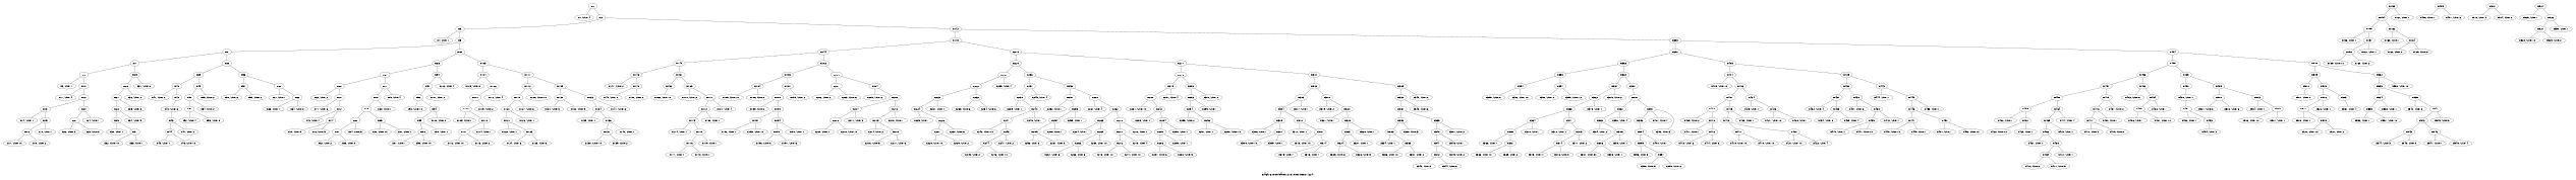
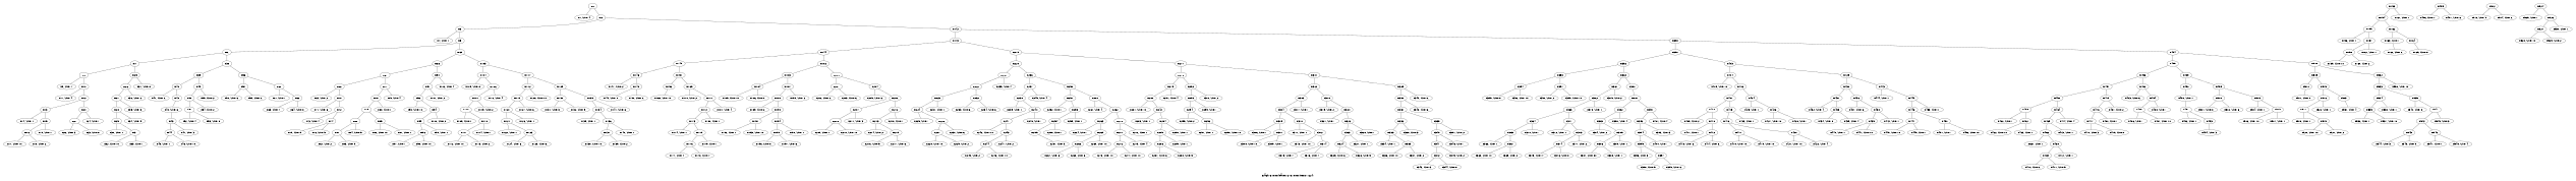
  graph {
    label="Graph G. Num leaves: 276. Num items: 1224."
    n1 [label=R0]
    n2 [label="L1, Size: 4"]
    n3 [label=N2]
    n4 [label=N3]
    n5 [label=N142]
    n6 [label="L4, Size: 1"]
    n7 [label=N5]
    n8 [label=N143]
    n9 [label=N350]
    n10 [label=N6]
    n11 [label=N65]
    n12 [label=N7]
    n13 [label=N38]
    n14 [label=N66]
    n15 [label=N103]
    n16 [label=N8]
    n17 [label=N25]
    n18 [label=N39]
    n19 [label=N56]
    n20 [label="L9, Size: 7"]
    n21 [label=N10]
    n22 [label=N26]
    n23 [label="L37, Size: 8"]
    n24 [label="L11, Size: 4"]
    n25 [label=N12]
    n26 [label=N13]
    n27 [label=N20]
    n28 [label="L14, Size: 1"]
    n29 [label=N15]
    n30 [label=N21]
    n31 [label="L24, Size: 1"]
    n32 [label=N16]
    n33 [label="L19, Size: 7"]
    n34 [label="L17, Size: 10"]
    n35 [label="L18, Size: 2"]
    n36 [label="L22, Size: 3"]
    n37 [label="L23, Size: 8"]
    n38 [label=N27]
    n39 [label="L36, Size: 6"]
    n40 [label=N28]
    n41 [label="L35, Size: 3"]
    n42 [label=N29]
    n43 [label="L34, Size: 5"]
    n44 [label="L30, Size: 1"]
    n45 [label=N31]
    n46 [label="L32, Size: 10"]
    n47 [label="L33, Size: 1"]
    n48 [label=N40]
    n49 [label=N49]
    n50 [label=N57]
    n51 [label=N60]
    n52 [label="L41, Size: 6"]
    n53 [label=N42]
    n54 [label=N50]
    n55 [label="L55, Size: 2"]
    n56 [label="L48, Size: 6"]
    n57 [label=N43]
    n58 [label=N44]
    n59 [label="L47, Size: 3"]
    n60 [label="L45, Size: 1"]
    n61 [label="L46, Size: 10"]
    n62 [label=N51]
    n63 [label="L54, Size: 2"]
    n64 [label="L52, Size: 4"]
    n65 [label="L53, Size: 8"]
    n66 [label="L58, Size: 6"]
    n67 [label="L59, Size: 6"]
    n68 [label="L61, Size: 1"]
    n69 [label=N62]
    n70 [label="L63, Size: 7"]
    n71 [label="L64, Size: 8"]
    n72 [label=N67]
    n73 [label=N90]
    n74 [label=N104]
    n75 [label=N117]
    n76 [label=N68]
    n77 [label=N77]
    n78 [label=N91]
    n79 [label="L102, Size: 4"]
    n80 [label="L69, Size: 2"]
    n81 [label=N70]
    n82 [label=N78]
    n83 [label="L89, Size: 4"]
    n84 [label="L71, Size: 6"]
    n85 [label=N72]
    n86 [label="L73, Size: 4"]
    n87 [label=N74]
    n88 [label="L75, Size: 9"]
    n89 [label="L76, Size: 5"]
    n90 [label=N79]
    n91 [label="L88, Size: 1"]
    n92 [label=N80]
    n93 [label=N85]
    n94 [label=N81]
    n95 [label="L84, Size: 5"]
    n96 [label="L86, Size: 10"]
    n97 [label="L87, Size: 1"]
    n98 [label="L82, Size: 2"]
    n99 [label="L83, Size: 9"]
    n100 [label=N92]
    n101 [label="L101, Size: 2"]
    n102 [label="L93, Size: 10"]
    n103 [label=N94]
    n104 [label=N95]
    n105 [label="L100, Size: 2"]
    n106 [label=N96]
    n107 [label="L99, Size: 1"]
    n108 [label="L97, Size: 1"]
    n109 [label="L98, Size: 10"]
    n110 [label="L105, Size: 8"]
    n111 [label=N106]
    n112 [label=N112]
    n113 [label=N129]
    n114 [label=N107]
    n115 [label="L116, Size: 4"]
    n116 [label=N108]
    n117 [label="L115, Size: 2"]
    n118 [label="L109, Size: 1"]
    n119 [label=N110]
    n120 [label=N111]
    n121 [label="L114, Size: 1"]
    n122 [label="L112, Size: 10"]
    n123 [label="L113, Size: 2"]
    n124 [label=N119]
    n125 [label="L128, Size: 10"]
    n126 [label=N130]
    n127 [label=N133]
    n128 [label=N120]
    n129 [label="L127, Size: 6"]
    n130 [label=N121]
    n131 [label="L126, Size: 1"]
    n132 [label="L122, Size: 1"]
    n133 [label=N123]
    n134 [label="L124, Size: 6"]
    n135 [label="L125, Size: 6"]
    n136 [label="L131, Size: 3"]
    n137 [label="L132, Size: 9"]
    n138 [label=N134]
    n139 [label="L141, Size: 6"]
    n140 [label="L135, Size: 1"]
    n141 [label=N136]
    n142 [label=N137]
    n143 [label="L140, Size: 1"]
    n144 [label="L138, Size: 10"]
    n145 [label="L139, Size: 2"]
    n146 [label=N144]
    n147 [label=N219]
    n148 [label=N351]
    n149 [label=N454]
    n150 [label=N145]
    n151 [label=N182]
    n152 [label=N220]
    n153 [label=N277]
    n154 [label=N146]
    n155 [label=N151]
    n156 [label=N183]
    n157 [label=N200]
    n158 [label="L147, Size: 2"]
    n159 [label=N148]
    n160 [label=N152]
    n161 [label=N169]
    n162 [label="L149, Size: 8"]
    n163 [label="L150, Size: 6"]
    n164 [label="L168, Size: 10"]
    n165 [label="L170, Size: 2"]
    n166 [label=N171]
    n167 [label=N153]
    n168 [label=N154]
    n169 [label="L167, Size: 1"]
    n170 [label=N155]
    n171 [label=N162]
    n172 [label="L156, Size: 1"]
    n173 [label=N157]
    n174 [label="L163, Size: 1"]
    n175 [label=N164]
    n176 [label=N158]
    n177 [label="L161, Size: 1"]
    n178 [label="L159, Size: 10"]
    n179 [label="L160, Size: 2"]
    n180 [label="L165, Size: 8"]
    n181 [label="L166, Size: 6"]
    n182 [label=N172]
    n183 [label="L181, Size: 4"]
    n184 [label=N173]
    n185 [label="L180, Size: 1"]
    n186 [label="L174, Size: 1"]
    n187 [label=N175]
    n188 [label=N176]
    n189 [label="L179, Size: 1"]
    n190 [label="L177, Size: 4"]
    n191 [label="L178, Size: 7"]
    n192 [label=N184]
    n193 [label=N187]
    n194 [label=N201]
    n195 [label=N204]
    n196 [label="L185, Size: 10"]
    n197 [label="L186, Size: 8"]
    n198 [label=N188]
    n199 [label="L199, Size: 6"]
    n200 [label="L189, Size: 2"]
    n201 [label=N190]
    n202 [label=N191]
    n203 [label=N194]
    n204 [label="L192, Size: 1"]
    n205 [label="L193, Size: 10"]
    n206 [label=N195]
    n207 [label="L198, Size: 1"]
    n208 [label="L196, Size: 8"]
    n209 [label="L197, Size: 6"]
    n210 [label="L202, Size: 6"]
    n211 [label="L203, Size: 6"]
    n212 [label="L205, Size: 6"]
    n213 [label=N206]
    n214 [label=N207]
    n215 [label=N212]
    n216 [label=N208]
    n217 [label="L211, Size: 3"]
    n218 [label=N213]
    n219 [label="L218, Size: 1"]
    n220 [label="L209, Size: 1"]
    n221 [label="L210, Size: 10"]
    n222 [label="L214, Size: 2"]
    n223 [label=N215]
    n224 [label="L216, Size: 5"]
    n225 [label="L217, Size: 6"]
    n226 [label=N221]
    n227 [label=N236]
    n228 [label=N278]
    n229 [label=N301]
    n230 [label=N222]
    n231 [label="L235, Size: 4"]
    n232 [label=N237]
    n233 [label=N250]
    n234 [label=N223]
    n235 [label=N232]
    n236 [label=N224]
    n237 [label="L231, Size: 1"]
    n238 [label="L233, Size: 6"]
    n239 [label="L234, Size: 6"]
    n240 [label="L225, Size: 1"]
    n241 [label=N226]
    n242 [label=N227]
    n243 [label="L230, Size: 6"]
    n244 [label="L228, Size: 10"]
    n245 [label="L229, Size: 2"]
    n246 [label=N238]
    n247 [label="L249, Size: 4"]
    n248 [label=N251]
    n249 [label=N260]
    n250 [label="L239, Size: 1"]
    n251 [label=N240]
    n252 [label=N241]
    n253 [label="L248, Size: 1"]
    n254 [label="L242, Size: 10"]
    n255 [label=N243]
    n256 [label=N244]
    n257 [label="L247, Size: 2"]
    n258 [label="L245, Size: 2"]
    n259 [label="L246, Size: 10"]
    n260 [label="L252, Size: 1"]
    n261 [label=N253]
    n262 [label="L261, Size: 4"]
    n263 [label=N262]
    n264 [label=N254]
    n265 [label="L259, Size: 1"]
    n266 [label=N255]
    n267 [label="L258, Size: 1"]
-   n268 [label="L256, Size: 6"]
    n269 [label="L257, Size: 5"]
    n270 [label=N263]
    n271 [label=N270]
    n272 [label="L264, Size: 1"]
    n273 [label=N265]
    n274 [label=N271]
    n275 [label="L276, Size: 1"]
    n276 [label=N266]
    n277 [label="L269, Size: 10"]
    n278 [label="L267, Size: 6"]
    n279 [label="L268, Size: 6"]
    n280 [label=N272]
    n281 [label="L275, Size: 4"]
    n282 [label="L273, Size: 10"]
    n283 [label="L274, Size: 10"]
    n284 [label=N279]
    n285 [label=N292]
    n286 [label=N302]
    n287 [label=N329]
    n288 [label=N280]
    n289 [label="L291, Size: 4"]
    n290 [label=N293]
    n291 [label="L300, Size: 2"]
    n292 [label="L281, Size: 10"]
    n293 [label=N242]
    n294 [label="L283, Size: 1"]
    n295 [label=N284]
    n296 [label=N285]
    n297 [label="L290, Size: 1"]
    n298 [label=N286]
    n299 [label="L289, Size: 1"]
    n300 [label="L287, Size: 6"]
    n301 [label="L288, Size: 5"]
    n302 [label=N294]
    n303 [label="L299, Size: 1"]
    n304 [label="L295, Size: 2"]
    n305 [label=N296]
    n306 [label="L297, Size: 1"]
    n307 [label="L298, Size: 10"]
    n308 [label=N303]
    n309 [label=N318]
    n310 [label=N330]
    n311 [label="L349, Size: 6"]
    n312 [label=N304]
    n313 [label="L317, Size: 1"]
    n314 [label="L319, Size: 2"]
    n315 [label=N320]
    n316 [label=N305]
    n317 [label=N310]
    n318 [label="L306, Size: 1"]
    n319 [label=N307]
    n320 [label="L311, Size: 1"]
    n321 [label=N312]
    n322 [label="L308, Size: 10"]
    n323 [label="L309, Size: 1"]
    n324 [label="L313, Size: 10"]
    n325 [label=N314]
    n326 [label="L315, Size: 7"]
    n327 [label="L316, Size: 7"]
    n328 [label="L321, Size: 1"]
    n329 [label=N322]
    n330 [label=N323]
    n331 [label="L328, Size: 1"]
    n332 [label=N324]
    n333 [label="L327, Size: 1"]
    n334 [label="L325, Size: 6"]
    n335 [label="L326, Size: 5"]
    n336 [label=N331]
    n337 [label="L348, Size: 6"]
    n338 [label=N332]
    n339 [label=N339]
    n340 [label=N333]
    n341 [label="L338, Size: 3"]
    n342 [label=N340]
    n343 [label="L397, Size: 2"]
    n344 [label="L334, Size: 1"]
    n345 [label=N335]
    n346 [label="L336, Size: 10"]
    n347 [label="L337, Size: 2"]
    n348 [label=N341]
    n349 [label="L346, Size: 1"]
    n350 [label=N342]
    n351 [label="L345, Size: 2"]
    n352 [label="L343, Size: 3"]
    n353 [label="L344, Size: 8"]
    n354 [label=N352]
    n355 [label=N403]
    n356 [label=N455]
    n357 [label=N508]
    n358 [label=N353]
    n359 [label=N360]
    n360 [label=N404]
    n361 [label=N429]
    n362 [label=N354]
    n363 [label=N357]
    n364 [label=N361]
    n365 [label=N380]
    n366 [label="L355, Size: 8"]
    n367 [label="L356, Size: 10"]
    n368 [label="L358, Size: 2"]
    n369 [label="L359, Size: 10"]
    n370 [label=N362]
    n371 [label="L379, Size: 2"]
    n372 [label=N681]
    n373 [label=N363]
    n374 [label="L378, Size: 1"]
    n375 [label=N364]
    n376 [label=N371]
    n377 [label=N365]
    n378 [label="L370, Size: 1"]
    n379 [label="L372, Size: 1"]
    n380 [label=N373]
    n381 [label="L366, Size: 1"]
    n382 [label=N367]
    n383 [label="L368, Size: 10"]
    n384 [label="L369, Size: 2"]
    n385 [label=N374]
    n386 [label="L377, Size: 2"]
    n387 [label="L375, Size: 4"]
    n388 [label="L376, Size: 8"]
    n389 [label=N382]
    n390 [label=N391]
    n391 [label=N383]
    n392 [label="L390, Size: 4"]
    n393 [label=N392]
    n394 [label="L401, Size: 4"]
    n395 [label="L384, Size: 2"]
    n396 [label=N385]
    n397 [label=N386]
    n398 [label="L389, Size: 1"]
    n399 [label="L387, Size: 80"]
    n400 [label="L388, Size: 1"]
    n401 [label="L393, Size: 3"]
    n402 [label=N394]
    n403 [label=N395]
    n404 [label="L400, Size: 1"]
    n405 [label="L396, Size: 3"]
    n406 [label=N397]
    n407 [label="L398, Size: 5"]
    n408 [label="L399, Size: 6"]
    n409 [label="L405, Size: 10"]
    n410 [label=N406]
    n411 [label=N430]
    n412 [label=N443]
    n413 [label=N407]
    n414 [label=N424]
    n415 [label=N408]
    n416 [label=N415]
    n417 [label="L425, Size: 1"]
    n418 [label=N426]
    n419 [label="L409, Size: 2"]
    n420 [label=N410]
    n421 [label=N416]
    n422 [label="L423, Size: 1"]
    n423 [label="L411, Size: 1"]
    n424 [label=N412]
    n425 [label="L413, Size: 6"]
    n426 [label="L414, Size: 6"]
    n427 [label=N417]
    n428 [label=N420]
    n429 [label="L418, Size: 10"]
    n430 [label="L419, Size: 10"]
    n431 [label="L421, Size: 10"]
    n432 [label="L422, Size: 4"]
    n433 [label="L427, Size: 10"]
    n434 [label="L428, Size: 1"]
    n435 [label=N431]
    n436 [label=N436]
    n437 [label="L444, Size: 1"]
    n438 [label=N445]
    n439 [label="L432, Size: 4"]
    n440 [label=N433]
    n441 [label="L437, Size: 6"]
    n442 [label=N438]
    n443 [label="L434, Size: 8"]
    n444 [label="L435, Size: 4"]
    n445 [label=N439]
    n446 [label="L442, Size: 1"]
    n447 [label="L440, Size: 1"]
    n448 [label="L441, Size: 10"]
    n449 [label=N446]
    n450 [label="L453, Size: 1"]
    n451 [label=N447]
    n452 [label=N450]
    n453 [label="L448, Size: 10"]
    n454 [label="L449, Size: 1"]
    n455 [label="L451, Size: 1"]
    n456 [label="L452, Size: 10"]
    n457 [label=N456]
    n458 [label=N489]
    n459 [label=N509]
    n460 [label=N532]
    n461 [label=N457]
    n462 [label=N482]
    n463 [label=N490]
    n464 [label=N499]
    n465 [label=N458]
    n466 [label=N475]
    n467 [label="L483, Size: 6"]
    n468 [label=N484]
    n469 [label=N459]
    n470 [label=N464]
    n471 [label=N476]
    n472 [label="L481, Size: 2"]
    n473 [label="L460, Size: 1"]
    n474 [label=N461]
    n475 [label=N465]
    n476 [label="L474, Size: 4"]
    n477 [label="L462, Size: 10"]
    n478 [label="L463, Size: 1"]
    n479 [label=N466]
    n480 [label="L473, Size: 1"]
-   n481 [label="L467, Size: 1"]
+   n481 [label="L667, Size: 1"]
    n482 [label=N468]
    n483 [label=N469]
    n484 [label="L472, Size: 1"]
    n485 [label="L470, Size: 6"]
    n486 [label="L471, Size: 5"]
    n487 [label=N477]
    n488 [label="L480, Size: 1"]
    n489 [label="L478, Size: 3"]
    n490 [label="L479, Size: 8"]
    n491 [label=N485]
    n492 [label="L488, Size: 1"]
    n493 [label="L486, Size: 1"]
    n494 [label="L487, Size: 10"]
    n495 [label="L498, Size: 1"]
    n496 [label=N500]
    n497 [label=N503]
    n498 [label=N491]
    n499 [label="L492, Size: 1"]
    n500 [label=N493]
    n501 [label="L494, Size: 3"]
    n502 [label=N495]
    n503 [label="L496, Size: 7"]
    n504 [label="L497, Size: 6"]
    n505 [label="L501, Size: 8"]
    n506 [label="L502, Size: 6"]
    n507 [label="L504, Size: 1"]
    n508 [label=N505]
    n509 [label="L506, Size: 10"]
    n510 [label="L507, Size: 1"]
    n511 [label=N510]
    n512 [label=N515]
    n513 [label=N533]
    n514 [label="L550, Size: 10"]
    n515 [label="L511, Size: 8"]
    n516 [label=N516]
    n517 [label=N523]
    n518 [label=N512]
    n519 [label="L513, Size: 5"]
    n520 [label="L514, Size: 6"]
    n521 [label=N517]
    n522 [label="L522, Size: 1"]
    n523 [label="L531, Size: 4"]
    n524 [label="L518, Size: 1"]
    n525 [label=N519]
    n526 [label="L520, Size: 10"]
    n527 [label="L521, Size: 2"]
    n528 [label=N524]
    n529 [label="L525, Size: 1"]
    n530 [label=N526]
    n531 [label=N527]
    n532 [label="L530, Size: 1"]
    n533 [label="L528, Size: 10"]
    n534 [label="L529, Size: 2"]
    n535 [label=N534]
    n536 [label=N539]
    n537 [label=N535]
    n538 [label="L538, Size: 1"]
    n539 [label="L540, Size: 8"]
    n540 [label=N541]
    n541 [label="L536, Size: 1"]
    n542 [label="L537, Size: 10"]
    n543 [label=N542]
    n544 [label="L549, Size: 3"]
    n545 [label=N543]
    n546 [label=N546]
    n547 [label="L544, Size: 3"]
    n548 [label="L545, Size: 9"]
    n549 [label="L547, Size: 7"]
    n550 [label="L548, Size: 4"]
    n1 -- n2
    n1 -- n3
    n3 -- n4
    n3 -- n5
    n4 -- n6
    n4 -- n7
    n5 -- n8
    n5 -- n9
    n7 -- n10
    n7 -- n11
    n8 -- n146
    n8 -- n147
    n9 -- n148
    n9 -- n149
    n10 -- n12
    n10 -- n13
    n11 -- n14
    n11 -- n15
    n12 -- n16
    n12 -- n17
    n13 -- n18
    n13 -- n19
    n14 -- n72
    n14 -- n73
    n15 -- n74
    n15 -- n75
    n16 -- n20
    n16 -- n21
    n17 -- n22
    n17 -- n23
    n18 -- n48
    n18 -- n49
    n19 -- n50
    n19 -- n51
    n21 -- n24
    n21 -- n25
    n22 -- n38
    n22 -- n39
    n25 -- n26
    n25 -- n27
    n26 -- n28
    n26 -- n29
    n27 -- n30
    n27 -- n31
    n29 -- n32
    n29 -- n33
    n30 -- n36
    n30 -- n37
    n32 -- n34
    n32 -- n35
    n38 -- n40
    n38 -- n41
    n40 -- n42
    n40 -- n43
    n42 -- n44
    n42 -- n45
    n45 -- n46
    n45 -- n47
    n48 -- n52
    n48 -- n53
    n49 -- n54
    n49 -- n55
    n50 -- n66
    n50 -- n67
    n51 -- n68
    n51 -- n69
    n53 -- n56
    n54 -- n62
    n54 -- n63
    n56 -- n57
    n57 -- n58
    n57 -- n59
    n58 -- n60
    n58 -- n61
    n62 -- n64
    n62 -- n65
    n69 -- n70
    n69 -- n71
    n72 -- n76
    n72 -- n77
    n73 -- n78
    n73 -- n79
    n74 -- n110
    n74 -- n111
    n75 -- n112
    n75 -- n113
    n76 -- n80
    n76 -- n81
    n77 -- n82
    n77 -- n83
    n78 -- n100
    n78 -- n101
    n81 -- n84
    n81 -- n85
    n82 -- n90
    n82 -- n91
    n85 -- n86
    n85 -- n87
    n87 -- n88
    n87 -- n89
    n90 -- n92
    n90 -- n93
    n92 -- n94
    n92 -- n95
    n93 -- n96
    n93 -- n97
    n94 -- n98
    n94 -- n99
    n100 -- n102
    n100 -- n103
    n103 -- n104
    n103 -- n105
    n104 -- n106
    n104 -- n107
    n106 -- n108
    n106 -- n109
    n111 -- n114
    n111 -- n115
    n112 -- n124
    n112 -- n125
    n113 -- n126
    n113 -- n127
    n114 -- n116
    n114 -- n117
    n116 -- n118
    n116 -- n119
    n119 -- n120
    n119 -- n121
    n120 -- n122
    n120 -- n123
    n124 -- n128
    n124 -- n129
    n126 -- n136
    n126 -- n137
    n127 -- n138
    n127 -- n139
    n128 -- n130
    n128 -- n131
    n130 -- n132
    n130 -- n133
    n133 -- n134
    n133 -- n135
    n138 -- n140
    n138 -- n141
    n141 -- n142
    n141 -- n143
    n142 -- n144
    n142 -- n145
    n146 -- n150
    n146 -- n151
    n147 -- n152
    n147 -- n153
    n148 -- n354
    n148 -- n355
    n149 -- n356
    n149 -- n357
    n150 -- n154
    n150 -- n155
    n151 -- n156
    n151 -- n157
    n152 -- n226
    n152 -- n227
    n153 -- n228
    n153 -- n229
    n154 -- n158
    n154 -- n159
    n155 -- n160
    n155 -- n161
    n156 -- n192
    n156 -- n193
    n157 -- n194
    n157 -- n195
    n159 -- n162
    n159 -- n163
    n160 -- n164
    n161 -- n165
    n161 -- n166
    n166 -- n182
    n166 -- n183
    n167 -- n168
    n167 -- n169
    n168 -- n170
    n168 -- n171
    n170 -- n172
    n170 -- n173
    n171 -- n174
    n171 -- n175
    n173 -- n176
    n173 -- n177
    n175 -- n180
-   n175 -- n181
+   n174 -- n181
    n176 -- n178
    n176 -- n179
    n182 -- n184
    n182 -- n185
    n184 -- n186
    n184 -- n187
    n187 -- n188
    n187 -- n189
    n188 -- n190
    n188 -- n191
    n192 -- n196
    n192 -- n197
    n193 -- n198
    n193 -- n199
    n194 -- n210
    n194 -- n211
    n195 -- n212
    n195 -- n213
    n198 -- n200
    n198 -- n201
    n201 -- n202
    n201 -- n203
    n202 -- n204
    n202 -- n205
    n203 -- n206
    n203 -- n207
    n206 -- n208
    n206 -- n209
    n213 -- n214
    n213 -- n215
    n214 -- n216
    n214 -- n217
    n215 -- n218
    n215 -- n219
    n216 -- n220
    n216 -- n221
    n218 -- n222
    n218 -- n223
    n223 -- n224
    n223 -- n225
    n226 -- n230
    n226 -- n231
    n227 -- n232
    n227 -- n233
    n228 -- n284
    n228 -- n285
    n229 -- n286
    n229 -- n287
    n230 -- n234
    n230 -- n235
    n232 -- n246
    n232 -- n247
    n233 -- n248
    n233 -- n249
    n234 -- n236
    n234 -- n237
    n235 -- n238
    n235 -- n239
    n236 -- n240
    n236 -- n241
    n241 -- n242
    n241 -- n243
    n242 -- n244
    n242 -- n245
    n246 -- n250
    n246 -- n251
    n248 -- n260
    n248 -- n261
    n249 -- n262
    n249 -- n263
    n251 -- n252
    n251 -- n253
    n252 -- n254
    n252 -- n255
    n255 -- n256
    n255 -- n257
    n256 -- n258
    n256 -- n259
    n261 -- n264
    n261 -- n265
    n263 -- n270
    n263 -- n271
    n264 -- n266
    n264 -- n267
-   n266 -- n268
    n266 -- n269
    n270 -- n272
    n270 -- n273
    n271 -- n274
    n271 -- n275
    n273 -- n276
    n273 -- n277
    n274 -- n280
    n274 -- n281
    n276 -- n278
    n276 -- n279
    n280 -- n282
    n280 -- n283
    n284 -- n288
    n284 -- n289
    n285 -- n290
    n285 -- n291
    n286 -- n308
    n286 -- n309
    n287 -- n310
    n287 -- n311
    n288 -- n292
    n288 -- n293
    n290 -- n302
    n290 -- n303
    n293 -- n294
    n293 -- n295
    n295 -- n296
    n295 -- n297
    n296 -- n298
    n296 -- n299
    n298 -- n300
    n298 -- n301
    n302 -- n304
    n302 -- n305
    n305 -- n306
    n305 -- n307
    n308 -- n312
    n308 -- n313
    n309 -- n314
    n309 -- n315
    n310 -- n336
    n310 -- n337
    n312 -- n316
    n312 -- n317
    n315 -- n328
    n315 -- n329
    n316 -- n318
    n316 -- n319
    n317 -- n320
    n317 -- n321
    n319 -- n322
    n319 -- n323
    n321 -- n324
    n321 -- n325
    n325 -- n326
    n325 -- n327
    n329 -- n330
    n329 -- n331
    n330 -- n332
    n330 -- n333
    n332 -- n334
    n332 -- n335
    n336 -- n338
    n336 -- n339
    n338 -- n340
    n338 -- n341
    n339 -- n342
    n339 -- n343
    n340 -- n344
    n340 -- n345
    n342 -- n348
    n342 -- n349
    n345 -- n346
    n345 -- n347
    n348 -- n350
    n348 -- n351
    n350 -- n352
    n350 -- n353
    n354 -- n358
    n354 -- n359
    n355 -- n360
    n355 -- n361
    n356 -- n457
    n356 -- n458
    n357 -- n459
    n357 -- n460
    n358 -- n362
    n358 -- n363
    n359 -- n364
    n359 -- n365
    n360 -- n409
    n360 -- n410
    n361 -- n411
    n361 -- n412
    n362 -- n366
    n362 -- n367
    n363 -- n368
    n363 -- n369
    n364 -- n370
    n364 -- n371
    n365 -- n372
    n370 -- n373
    n370 -- n374
    n372 -- n389
    n372 -- n390
    n373 -- n375
    n373 -- n376
    n375 -- n377
    n375 -- n378
    n376 -- n379
    n376 -- n380
    n377 -- n381
    n377 -- n382
    n380 -- n385
    n380 -- n386
    n382 -- n383
    n382 -- n384
    n385 -- n387
    n385 -- n388
    n389 -- n391
    n389 -- n392
    n390 -- n393
    n390 -- n394
    n391 -- n395
    n391 -- n396
-   n390 -- n401
+   n393 -- n401
    n393 -- n402
    n396 -- n397
    n396 -- n398
    n397 -- n399
    n397 -- n400
    n402 -- n403
    n402 -- n404
    n403 -- n405
    n403 -- n406
    n406 -- n407
    n406 -- n408
    n410 -- n413
    n410 -- n414
    n411 -- n435
    n411 -- n436
    n412 -- n437
    n412 -- n438
    n413 -- n415
    n413 -- n416
    n414 -- n417
    n414 -- n418
    n415 -- n419
    n415 -- n420
    n416 -- n421
    n416 -- n422
    n418 -- n433
    n418 -- n434
    n420 -- n423
    n420 -- n424
    n421 -- n427
    n421 -- n428
    n424 -- n425
    n424 -- n426
    n427 -- n429
    n427 -- n430
    n428 -- n431
    n428 -- n432
    n435 -- n439
    n435 -- n440
    n436 -- n441
    n436 -- n442
    n438 -- n449
    n438 -- n450
    n440 -- n443
    n440 -- n444
    n442 -- n445
    n442 -- n446
    n445 -- n447
    n445 -- n448
    n449 -- n451
    n449 -- n452
    n451 -- n453
    n451 -- n454
    n452 -- n455
    n452 -- n456
    n457 -- n461
    n457 -- n462
    n458 -- n463
    n458 -- n464
    n459 -- n511
    n459 -- n512
    n460 -- n513
    n460 -- n514
    n461 -- n465
    n461 -- n466
    n462 -- n467
    n462 -- n468
    n463 -- n495
    n464 -- n496
    n464 -- n497
    n465 -- n469
    n465 -- n470
    n466 -- n471
    n466 -- n472
    n468 -- n491
    n468 -- n492
    n469 -- n473
    n469 -- n474
    n470 -- n475
    n470 -- n476
    n471 -- n487
    n471 -- n488
    n474 -- n477
    n474 -- n478
    n475 -- n479
    n475 -- n480
    n479 -- n481
    n479 -- n482
    n482 -- n483
    n482 -- n484
    n483 -- n485
    n483 -- n486
    n487 -- n489
    n487 -- n490
    n491 -- n493
    n491 -- n494
    n495 -- n498
    n496 -- n505
    n496 -- n506
    n497 -- n507
    n497 -- n508
    n498 -- n499
    n498 -- n500
    n500 -- n501
    n502 -- n503
    n502 -- n504
    n508 -- n509
    n508 -- n510
    n511 -- n515
    n512 -- n516
    n512 -- n517
    n513 -- n535
    n513 -- n536
    n516 -- n521
    n516 -- n522
    n517 -- n523
    n518 -- n519
    n518 -- n520
    n521 -- n524
    n521 -- n525
    n525 -- n526
    n525 -- n527
    n528 -- n529
    n528 -- n530
    n530 -- n531
    n530 -- n532
    n531 -- n533
    n531 -- n534
    n535 -- n537
    n535 -- n538
    n536 -- n539
    n536 -- n540
    n537 -- n541
    n537 -- n542
    n540 -- n543
    n540 -- n544
    n543 -- n545
    n543 -- n546
    n545 -- n547
    n545 -- n548
    n546 -- n549
    n546 -- n550
  }
